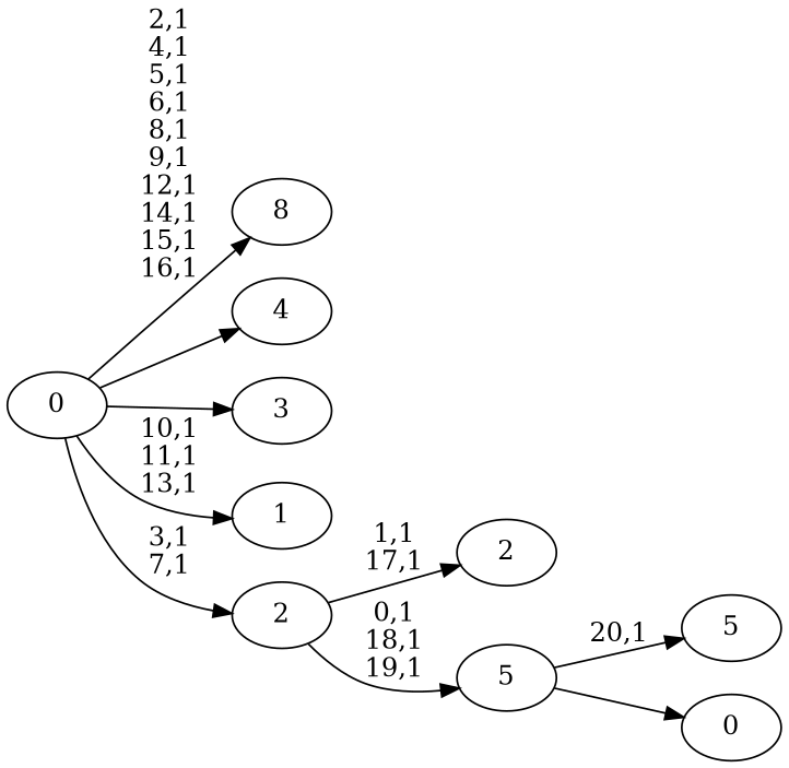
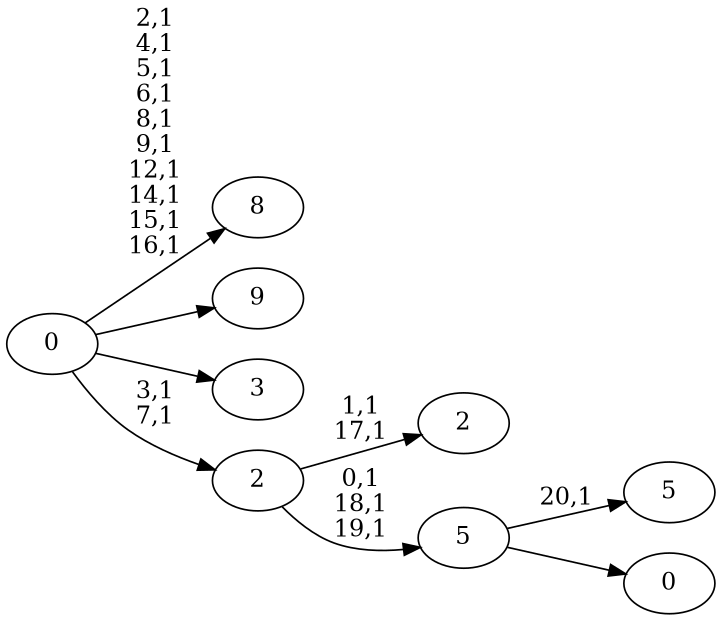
  digraph {
    rankdir=LR
    n1 [label=8]
    n2 [label=5]
-   n3 [label=4]
+   n3 [label=9]
    n4 [label=3]
    n5 [label=2]
-   n6 [label=1]
    n7 [label=0]
    5
    2
    0
    5 -> n2 [label="20,1"]
    5 -> n7
    2 -> n5 [label="1,1\n17,1"]
    2 -> 5 [label="0,1\n18,1\n19,1"]
    0 -> n1 [label="2,1\n4,1\n5,1\n6,1\n8,1\n9,1\n12,1\n14,1\n15,1\n16,1"]
    0 -> n3
    0 -> n4
-   0 -> n6 [label="10,1\n11,1\n13,1"]
    0 -> 2 [label="3,1\n7,1"]
  }
